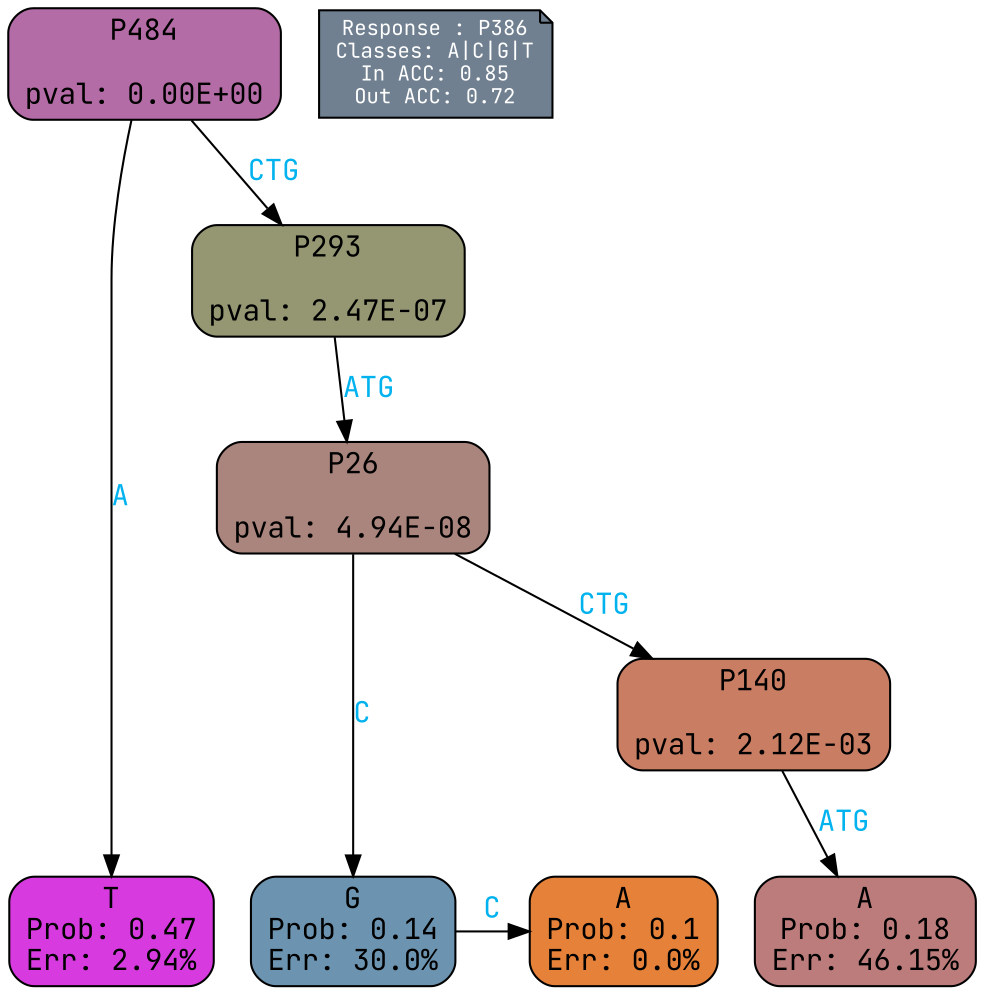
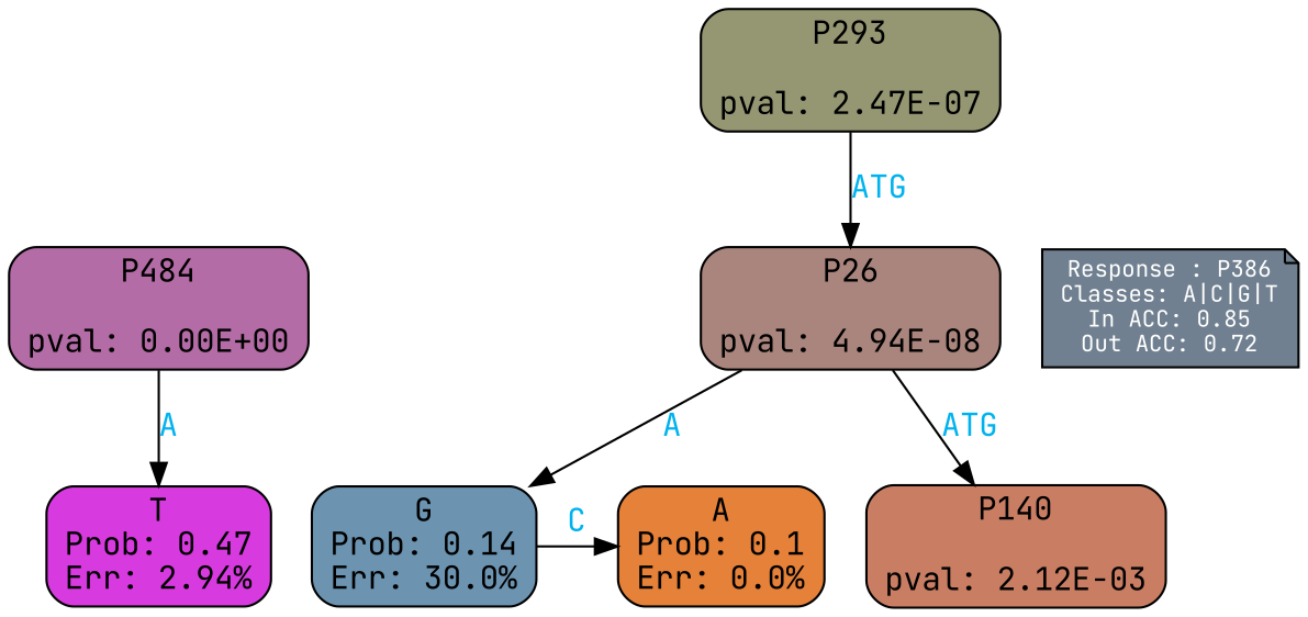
  digraph {
    fontname="JetBrains Mono"
    ranksep=equally
    splines=polylines
    node [color=black fontname="JetBrains Mono" shape=box style="filled, rounded"]
    edge [fontcolor=deepskyblue2 fontname="JetBrains Mono"]
    n1 [fillcolor="#d73bdf" label="T\nProb: 0.47\nErr: 2.94%"]
    n2 [fillcolor="#6c94b1" label="G\nProb: 0.14\nErr: 30.0%"]
-   n3 [fillcolor="#bb7c7b" label="A\nProb: 0.18\nErr: 46.15%"]
    n4 [fillcolor="#e58139" label="A\nProb: 0.1\nErr: 0.0%"]
    n5 [align=left fillcolor=slategray fontcolor=white fontsize=10 label="Response : P386\nClasses: A|C|G|T\nIn ACC: 0.85\nOut ACC: 0.72\n" shape=note style=filled]
    n6 [fillcolor="#b46ca6" label="P484\n\npval: 0.00E+00"]
    n7 [fillcolor="#959773" label="P293\n\npval: 2.47E-07"]
    n8 [fillcolor="#aa857d" label="P26\n\npval: 4.94E-08"]
    n9 [fillcolor="#c97e64" label="P140\n\npval: 2.12E-03"]
    subgraph sub_1 {
      rank=same
      n1
      n2
-     n3
      n4
    }
    subgraph sub_2 {
      rank=same
      n5
      n6
    }
    n2 -> n4 [label=C]
    n6 -> n1 [label=A]
-   n6 -> n7 [label=CTG]
    n7 -> n8 [label=ATG]
-   n8 -> n2 [label=C]
-   n8 -> n9 [label=CTG]
-   n9 -> n3 [label=ATG]
+   n8 -> n2 [label=A]
+   n8 -> n9 [label=ATG]
  }
